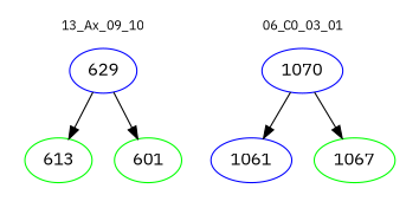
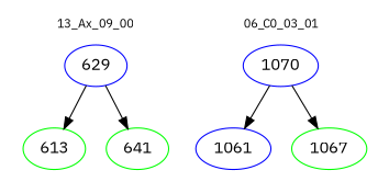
  digraph {
    fontname="IBM Plex Sans"
    node [color=blue fontname="IBM Plex Sans"]
    edge [color=black fontname="IBM Plex Sans"]
    n1 [label=629]
    n2 [color=green label=613]
-   n3 [color=green label=601]
+   n3 [color=green label=641]
    n4 [label=1070]
    n5 [label=1061]
    n6 [color=green label=1067]
    subgraph cluster_1 {
      color=white
      fontsize=10
-     label="13_Ax_09_10"
+     label="13_Ax_09_00"
      n1
      n2
      n3
    }
    subgraph cluster_2 {
      color=white
      fontsize=10
      label="06_C0_03_01"
      n4
      n5
      n6
    }
    n1 -> n2
    n1 -> n3
    n4 -> n5
    n4 -> n6
  }
